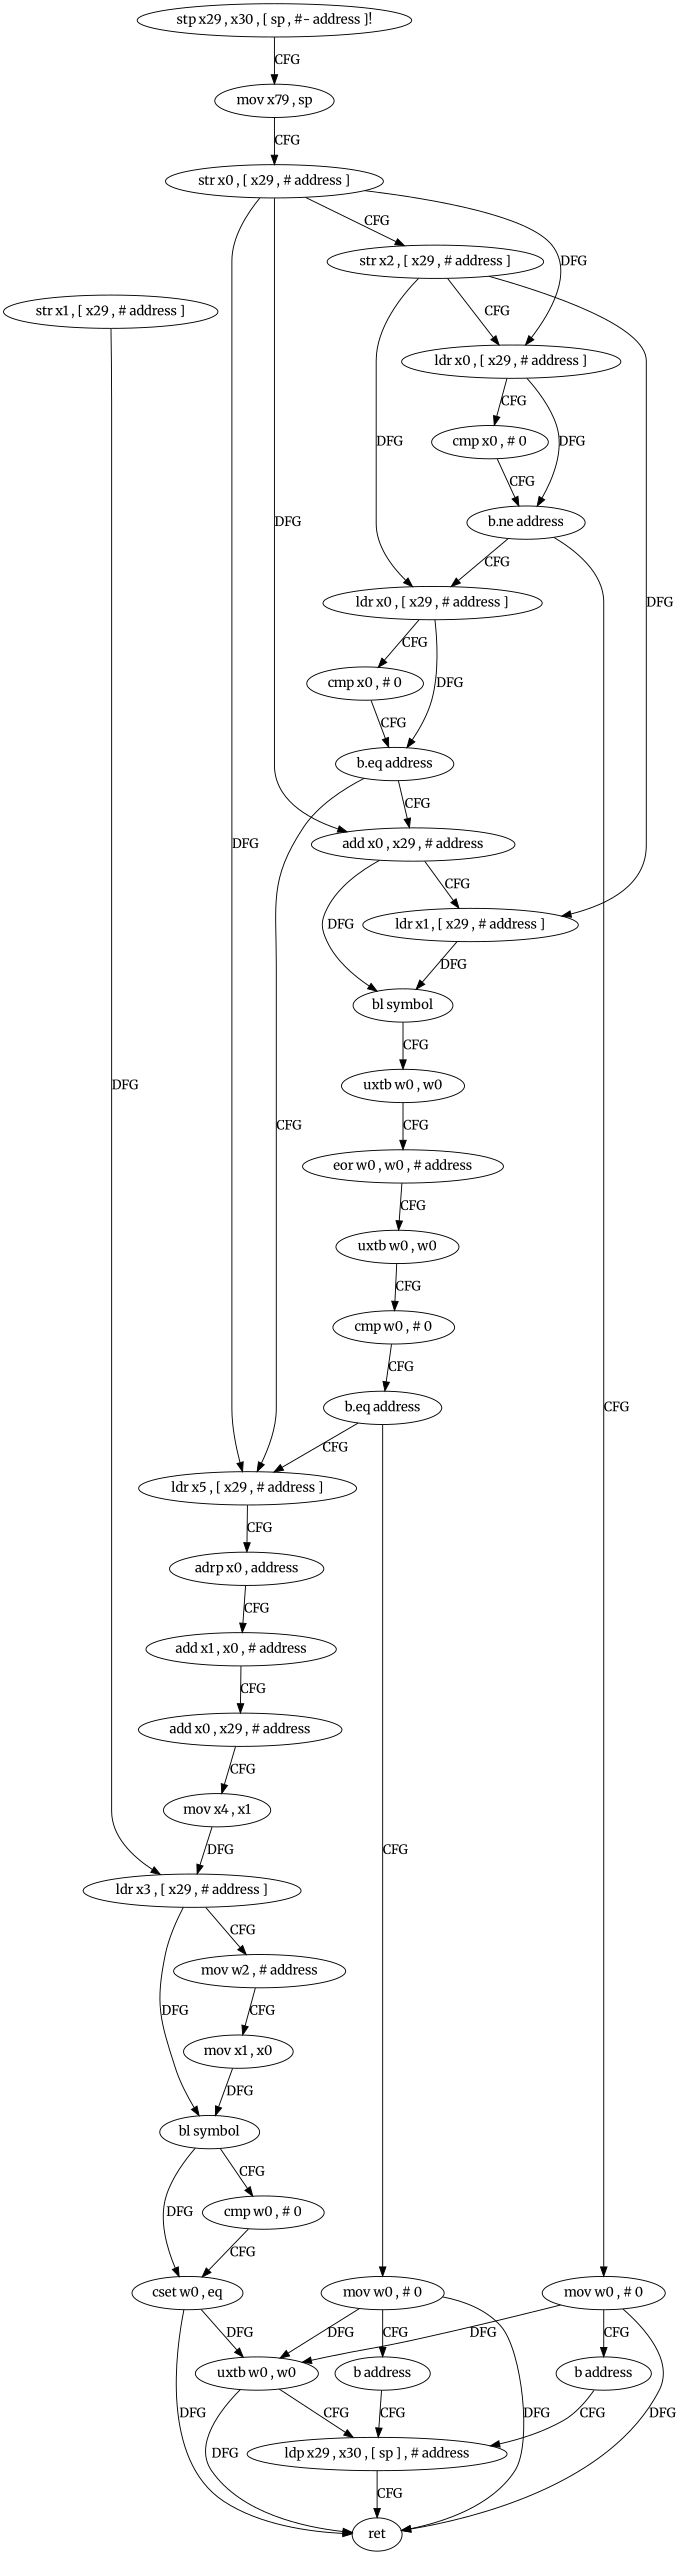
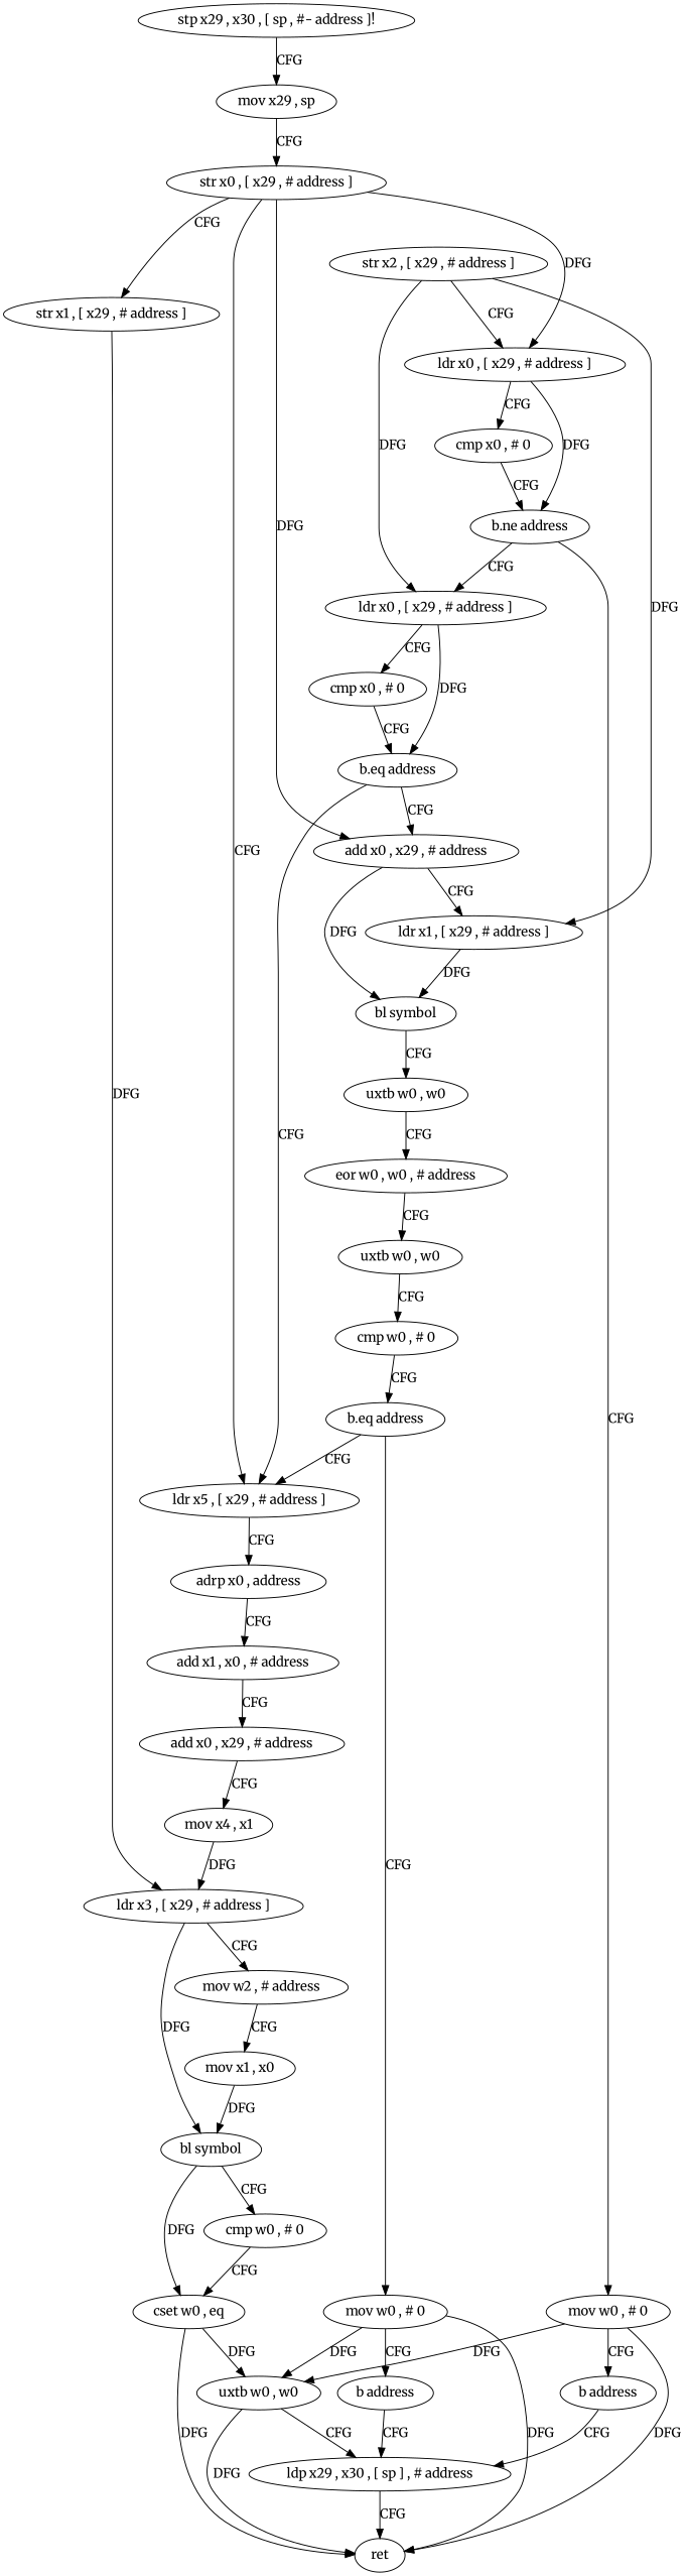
  digraph {
    fontname=Merriweather
    node [fontname=Merriweather]
    edge [fontname=Merriweather]
    n1 [label="stp x29 , x30 , [ sp , #- address ]!"]
-   n2 [label="mov x79 , sp"]
+   n2 [label="mov x29 , sp"]
    n3 [label="str x0 , [ x29 , # address ]"]
    n4 [label="str x1 , [ x29 , # address ]"]
    n5 [label="ldr x0 , [ x29 , # address ]"]
    n6 [label="ldr x5 , [ x29 , # address ]"]
    n7 [label="add x0 , x29 , # address"]
    n8 [label="ldr x3 , [ x29 , # address ]"]
    n9 [label="cmp x0 , # 0"]
    n10 [label="b.ne address"]
    n11 [label="adrp x0 , address"]
    n12 [label="ldr x1 , [ x29 , # address ]"]
    n13 [label="bl symbol"]
    n14 [label="str x2 , [ x29 , # address ]"]
    n15 [label="ldr x0 , [ x29 , # address ]"]
    n16 [label="mov w2 , # address"]
    n17 [label="bl symbol"]
    n18 [label="cmp x0 , # 0"]
    n19 [label="b.eq address"]
    n20 [label="mov w0 , # 0"]
    n21 [label="b address"]
    n22 [label="uxtb w0 , w0"]
    n23 [label=ret]
    n24 [label="ldp x29 , x30 , [ sp ] , # address"]
    n25 [label="add x1 , x0 , # address"]
    n26 [label="uxtb w0 , w0"]
    n27 [label="add x0 , x29 , # address"]
    n28 [label="mov x4 , x1"]
    n29 [label="mov x1 , x0"]
    n30 [label="cmp w0 , # 0"]
    n31 [label="cset w0 , eq"]
    n32 [label="eor w0 , w0 , # address"]
    n33 [label="uxtb w0 , w0"]
    n34 [label="cmp w0 , # 0"]
    n35 [label="b.eq address"]
    n36 [label="mov w0 , # 0"]
    n37 [label="b address"]
    n1 -> n2 [label=CFG]
    n2 -> n3 [label=CFG]
-   n3 -> n14 [label=CFG]
+   n3 -> n4 [label=CFG]
    n3 -> n5 [label=DFG]
-   n3 -> n6 [label=DFG]
+   n3 -> n6 [label=CFG]
    n3 -> n7 [label=DFG]
    n4 -> n8 [label=DFG]
    n5 -> n9 [label=CFG]
    n5 -> n10 [label=DFG]
    n6 -> n11 [label=CFG]
    n7 -> n12 [label=CFG]
    n7 -> n13 [label=DFG]
    n8 -> n16 [label=CFG]
    n8 -> n17 [label=DFG]
    n9 -> n10 [label=CFG]
    n10 -> n15 [label=CFG]
    n10 -> n20 [label=CFG]
    n11 -> n25 [label=CFG]
    n12 -> n13 [label=DFG]
    n13 -> n26 [label=CFG]
    n14 -> n5 [label=CFG]
    n14 -> n12 [label=DFG]
    n14 -> n15 [label=DFG]
    n15 -> n18 [label=CFG]
    n15 -> n19 [label=DFG]
    n16 -> n29 [label=CFG]
    n17 -> n30 [label=CFG]
    n17 -> n31 [label=DFG]
    n18 -> n19 [label=CFG]
    n19 -> n6 [label=CFG]
    n19 -> n7 [label=CFG]
    n20 -> n21 [label=CFG]
    n20 -> n22 [label=DFG]
    n20 -> n23 [label=DFG]
    n21 -> n24 [label=CFG]
    n22 -> n23 [label=DFG]
    n22 -> n24 [label=CFG]
    n24 -> n23 [label=CFG]
    n25 -> n27 [label=CFG]
    n26 -> n32 [label=CFG]
    n27 -> n28 [label=CFG]
    n28 -> n8 [label=DFG]
    n29 -> n17 [label=DFG]
    n30 -> n31 [label=CFG]
    n31 -> n22 [label=DFG]
    n31 -> n23 [label=DFG]
    n32 -> n33 [label=CFG]
    n33 -> n34 [label=CFG]
    n34 -> n35 [label=CFG]
    n35 -> n6 [label=CFG]
    n35 -> n36 [label=CFG]
    n36 -> n22 [label=DFG]
    n36 -> n23 [label=DFG]
    n36 -> n37 [label=CFG]
    n37 -> n24 [label=CFG]
  }
